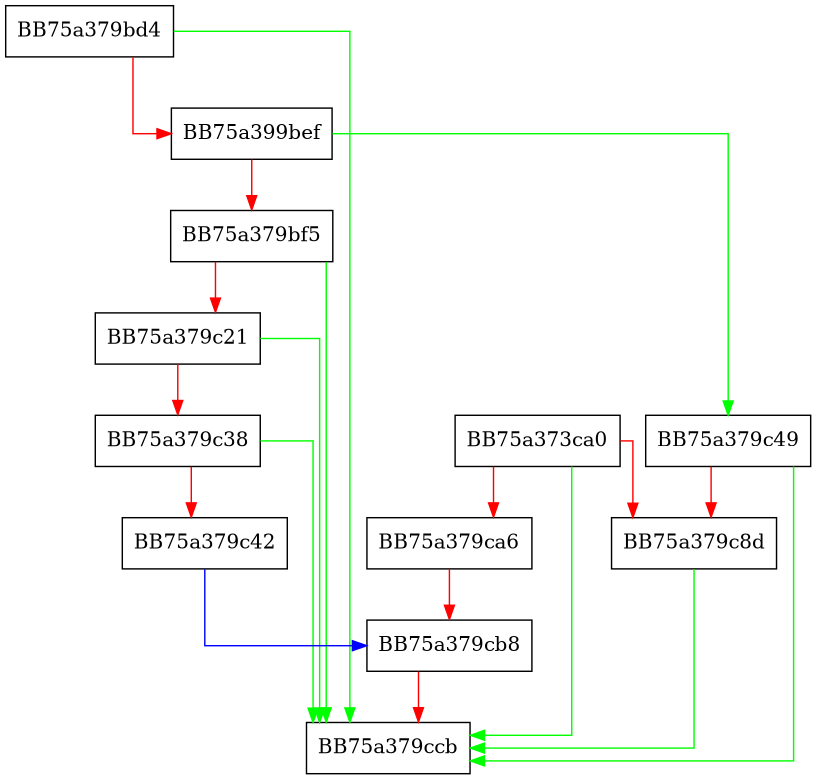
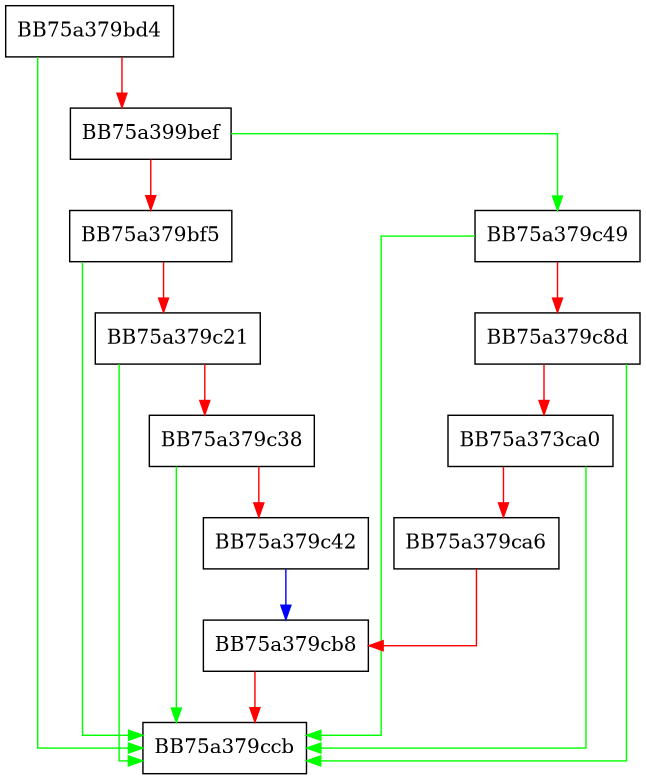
  digraph {
    splines=ortho
    node [shape=box]
    edge [color=red]
    BB75a379bd4
    BB75a379ccb
    n3 [label=BB75a399bef]
    BB75a379c49
    BB75a379bf5
    BB75a379c8d
    BB75a379c21
    n8 [label=BB75a373ca0]
    BB75a379c38
    BB75a379c42
    BB75a379cb8
    BB75a379ca6
    BB75a379bd4 -> BB75a379ccb [color=green]
    BB75a379bd4 -> n3
    n3 -> BB75a379c49 [color=green]
    n3 -> BB75a379bf5
    BB75a379c49 -> BB75a379ccb [color=green]
    BB75a379c49 -> BB75a379c8d
    BB75a379bf5 -> BB75a379ccb [color=green]
    BB75a379bf5 -> BB75a379c21
    BB75a379c8d -> BB75a379ccb [color=green]
-   n8 -> BB75a379c8d
+   BB75a379c8d -> n8
    BB75a379c21 -> BB75a379ccb [color=green]
    BB75a379c21 -> BB75a379c38
    n8 -> BB75a379ccb [color=green]
    n8 -> BB75a379ca6
    BB75a379c38 -> BB75a379ccb [color=green]
    BB75a379c38 -> BB75a379c42
    BB75a379c42 -> BB75a379cb8 [color=blue]
    BB75a379cb8 -> BB75a379ccb
    BB75a379ca6 -> BB75a379cb8
  }
